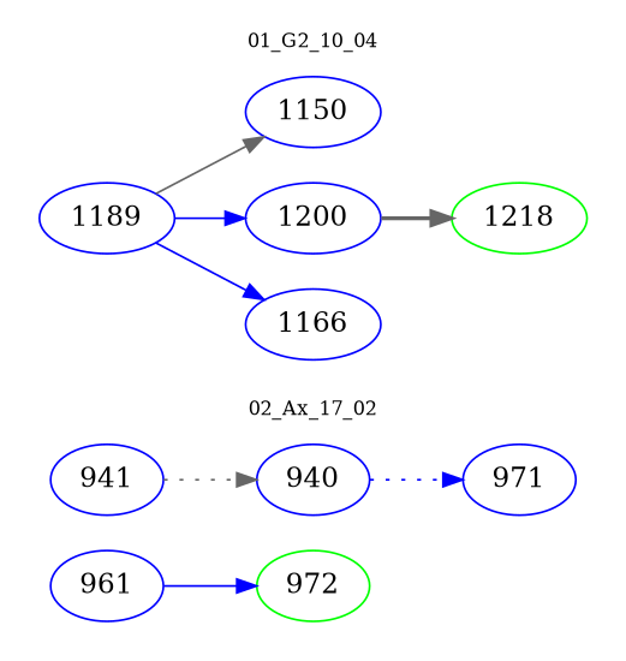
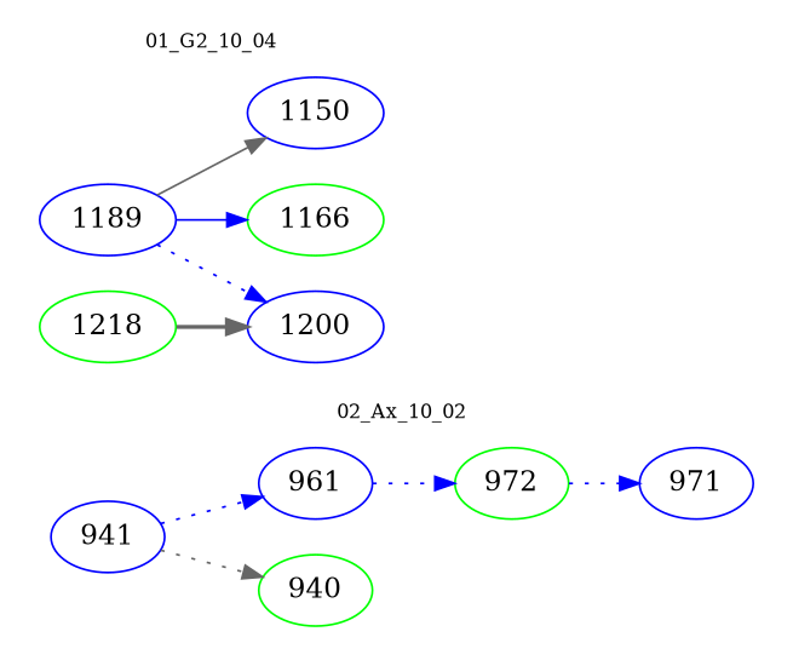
  digraph {
    rankdir=LR
    node [color=blue]
    edge [color=blue style=dotted]
    n1 [label=941]
-   n2 [label=940]
+   n2 [color=green label=940]
    n3 [label=961]
    n4 [label=971]
    n5 [color=green label=972]
    n6 [label=1189]
-   n7 [label=1166]
+   n7 [color=green label=1166]
    n8 [label=1200]
    n9 [label=1150]
    n10 [color=green label=1218]
    subgraph cluster_1 {
      color=white
      fontsize=10
-     label="02_Ax_17_02"
+     label="02_Ax_10_02"
      n1
      n2
      n3
      n4
      n5
    }
    subgraph cluster_2 {
      color=white
      fontsize=10
      label="01_G2_10_04"
      n6
      n7
      n8
      n9
      n10
    }
    n1 -> n2 [color=gray40]
-   n2 -> n4
-   n3 -> n5 [style=solid]
+   n1 -> n3
+   n5 -> n4
+   n3 -> n5
    n6 -> n7 [style=solid]
-   n6 -> n8 [style=solid]
+   n6 -> n8
    n6 -> n9 [color=gray40 style=solid]
-   n8 -> n10 [color=gray40 style=bold]
+   n10 -> n8 [color=gray40 style=bold]
  }
